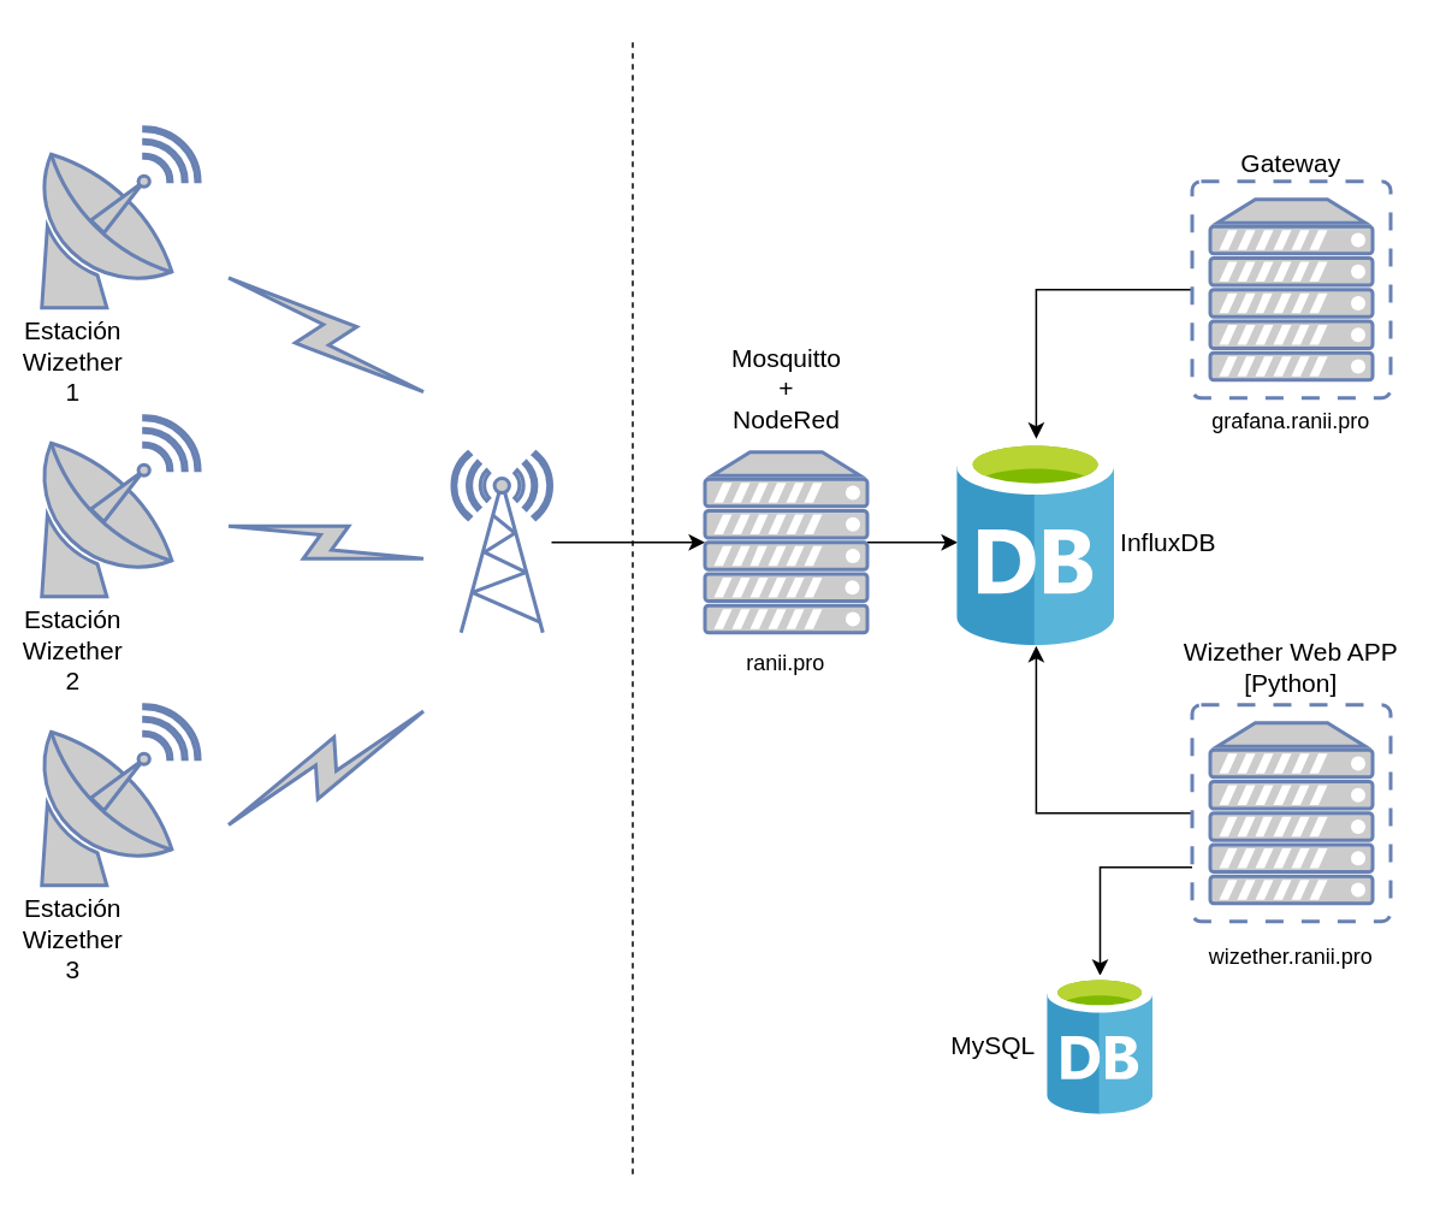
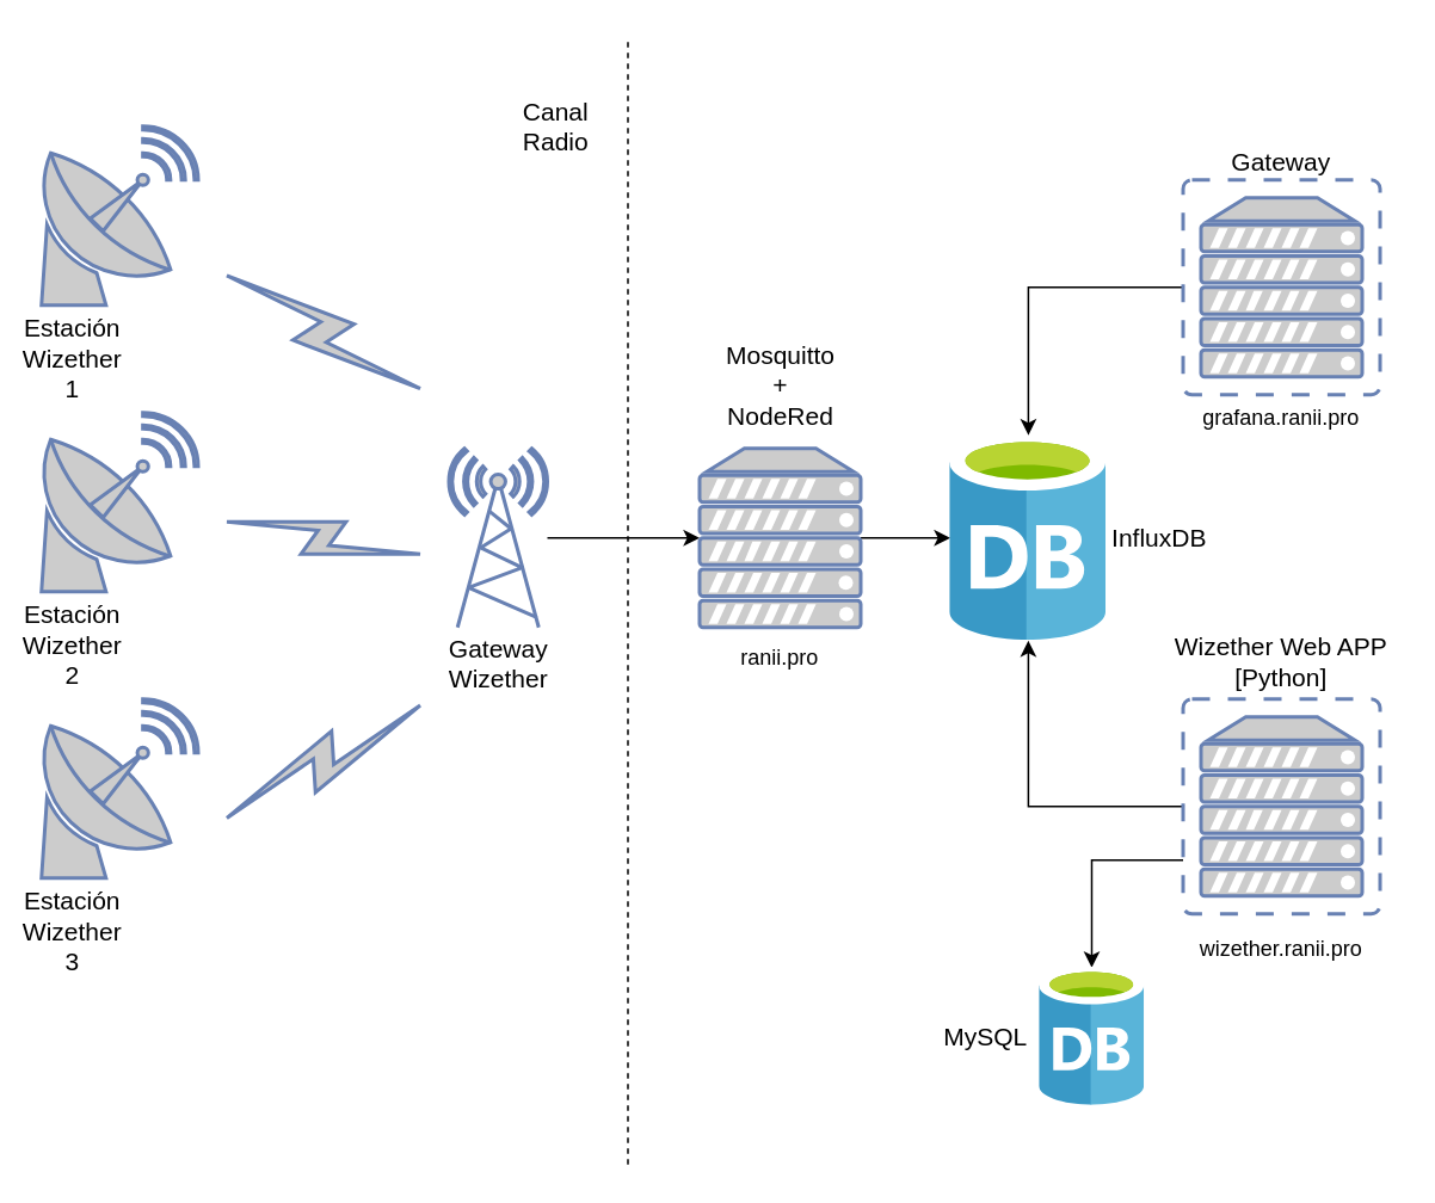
  <mxCell id="0" />
  <mxCell id="1" parent="0" />
  <mxCell id="2" style="edgeStyle=orthogonalEdgeStyle;rounded=0;orthogonalLoop=1;jettySize=auto;html=1;" edge="1" parent="1" source="3" target="11"><mxGeometry relative="1" as="geometry" /></mxCell>
  <mxCell id="3" value="" style="fontColor=#0066CC;verticalAlign=top;verticalLabelPosition=bottom;labelPosition=center;align=center;html=1;outlineConnect=0;fillColor=#CCCCCC;strokeColor=#6881B3;gradientColor=none;gradientDirection=north;strokeWidth=2;shape=mxgraph.networks.radio_tower;" vertex="1" parent="1"><mxGeometry x="250" y="250" width="55" height="100" as="geometry" /></mxCell>
  <mxCell id="4" value="" style="fontColor=#0066CC;verticalAlign=top;verticalLabelPosition=bottom;labelPosition=center;align=center;html=1;outlineConnect=0;fillColor=#CCCCCC;strokeColor=#6881B3;gradientColor=none;gradientDirection=north;strokeWidth=2;shape=mxgraph.networks.satellite_dish;" vertex="1" parent="1"><mxGeometry x="20" y="70" width="90" height="100" as="geometry" /></mxCell>
  <mxCell id="5" value="" style="fontColor=#0066CC;verticalAlign=top;verticalLabelPosition=bottom;labelPosition=center;align=center;html=1;outlineConnect=0;fillColor=#CCCCCC;strokeColor=#6881B3;gradientColor=none;gradientDirection=north;strokeWidth=2;shape=mxgraph.networks.satellite_dish;" vertex="1" parent="1"><mxGeometry x="20" y="230" width="90" height="100" as="geometry" /></mxCell>
  <mxCell id="6" value="" style="fontColor=#0066CC;verticalAlign=top;verticalLabelPosition=bottom;labelPosition=center;align=center;html=1;outlineConnect=0;fillColor=#CCCCCC;strokeColor=#6881B3;gradientColor=none;gradientDirection=north;strokeWidth=2;shape=mxgraph.networks.satellite_dish;" vertex="1" parent="1"><mxGeometry x="20" y="390" width="90" height="100" as="geometry" /></mxCell>
  <mxCell id="7" value="" style="html=1;outlineConnect=0;fillColor=#CCCCCC;strokeColor=#6881B3;gradientColor=none;gradientDirection=north;strokeWidth=2;shape=mxgraph.networks.comm_link_edge;html=1;" edge="1" parent="1"><mxGeometry width="100" height="100" relative="1" as="geometry"><mxPoint x="240" y="220" as="sourcePoint" /><mxPoint x="120" y="150" as="targetPoint" /></mxGeometry></mxCell>
  <mxCell id="8" value="" style="html=1;outlineConnect=0;fillColor=#CCCCCC;strokeColor=#6881B3;gradientColor=none;gradientDirection=north;strokeWidth=2;shape=mxgraph.networks.comm_link_edge;html=1;" edge="1" parent="1"><mxGeometry width="100" height="100" relative="1" as="geometry"><mxPoint x="120" y="290" as="sourcePoint" /><mxPoint x="240" y="310" as="targetPoint" /></mxGeometry></mxCell>
  <mxCell id="9" value="" style="html=1;outlineConnect=0;fillColor=#CCCCCC;strokeColor=#6881B3;gradientColor=none;gradientDirection=north;strokeWidth=2;shape=mxgraph.networks.comm_link_edge;html=1;" edge="1" parent="1"><mxGeometry width="100" height="100" relative="1" as="geometry"><mxPoint x="120" y="460" as="sourcePoint" /><mxPoint x="240" y="390" as="targetPoint" /></mxGeometry></mxCell>
  <mxCell id="10" style="edgeStyle=orthogonalEdgeStyle;rounded=0;orthogonalLoop=1;jettySize=auto;html=1;" edge="1" parent="1" source="11" target="12"><mxGeometry relative="1" as="geometry" /></mxCell>
  <mxCell id="11" value="" style="fontColor=#0066CC;verticalAlign=top;verticalLabelPosition=bottom;labelPosition=center;align=center;html=1;outlineConnect=0;fillColor=#CCCCCC;strokeColor=#6881B3;gradientColor=none;gradientDirection=north;strokeWidth=2;shape=mxgraph.networks.server;" vertex="1" parent="1"><mxGeometry x="390" y="250" width="90" height="100" as="geometry" /></mxCell>
  <mxCell id="12" value="" style="aspect=fixed;html=1;points=[];align=center;image;fontSize=12;image=img/lib/mscae/Database_General.svg;" vertex="1" parent="1"><mxGeometry x="530" y="242.64" width="87.2" height="114.73" as="geometry" /></mxCell>
  <mxCell id="13" style="edgeStyle=orthogonalEdgeStyle;rounded=0;orthogonalLoop=1;jettySize=auto;html=1;" edge="1" parent="1" source="14" target="12"><mxGeometry relative="1" as="geometry" /></mxCell>
  <mxCell id="14" value="" style="fontColor=#0066CC;verticalAlign=top;verticalLabelPosition=bottom;labelPosition=center;align=center;html=1;outlineConnect=0;fillColor=#CCCCCC;strokeColor=#6881B3;gradientColor=none;gradientDirection=north;strokeWidth=2;shape=mxgraph.networks.virtual_server;" vertex="1" parent="1"><mxGeometry x="660" y="100" width="110" height="120" as="geometry" /></mxCell>
  <mxCell id="15" style="edgeStyle=orthogonalEdgeStyle;rounded=0;orthogonalLoop=1;jettySize=auto;html=1;" edge="1" parent="1" source="17" target="12"><mxGeometry relative="1" as="geometry" /></mxCell>
  <mxCell id="16" style="edgeStyle=orthogonalEdgeStyle;rounded=0;orthogonalLoop=1;jettySize=auto;html=1;" edge="1" parent="1" source="17" target="20"><mxGeometry relative="1" as="geometry"><mxPoint x="715" y="540" as="targetPoint" /><Array as="points"><mxPoint x="609" y="480" /></Array></mxGeometry></mxCell>
  <mxCell id="17" value="" style="fontColor=#0066CC;verticalAlign=top;verticalLabelPosition=bottom;labelPosition=center;align=center;html=1;outlineConnect=0;fillColor=#CCCCCC;strokeColor=#6881B3;gradientColor=none;gradientDirection=north;strokeWidth=2;shape=mxgraph.networks.virtual_server;" vertex="1" parent="1"><mxGeometry x="660" y="390" width="110" height="120" as="geometry" /></mxCell>
  <mxCell id="18" value="&lt;div style=&quot;font-size: 14px&quot;&gt;&lt;font style=&quot;font-size: 14px&quot;&gt;Mosquitto&lt;/font&gt;&lt;/div&gt;&lt;div style=&quot;font-size: 14px&quot;&gt;&lt;font style=&quot;font-size: 14px&quot;&gt;+&lt;/font&gt;&lt;/div&gt;&lt;div style=&quot;font-size: 14px&quot;&gt;&lt;font style=&quot;font-size: 14px&quot;&gt;NodeRed&lt;br&gt;&lt;/font&gt;&lt;/div&gt;" style="text;html=1;strokeColor=none;fillColor=none;align=center;verticalAlign=middle;whiteSpace=wrap;rounded=0;" vertex="1" parent="1"><mxGeometry x="402.5" y="200" width="65" height="30" as="geometry" /></mxCell>
  <mxCell id="19" value="&lt;font style=&quot;font-size: 14px&quot;&gt;InfluxDB&lt;/font&gt;" style="text;html=1;strokeColor=none;fillColor=none;align=center;verticalAlign=middle;whiteSpace=wrap;rounded=0;" vertex="1" parent="1"><mxGeometry x="617.2" y="290" width="60" height="20" as="geometry" /></mxCell>
  <mxCell id="20" value="" style="aspect=fixed;html=1;points=[];align=center;image;fontSize=12;image=img/lib/mscae/Database_General.svg;" vertex="1" parent="1"><mxGeometry x="580" y="540" width="58.6" height="77.1" as="geometry" /></mxCell>
  <mxCell id="21" value="&lt;font style=&quot;font-size: 14px&quot;&gt;Estación Wizether 1&lt;/font&gt;" style="text;html=1;strokeColor=none;fillColor=none;align=center;verticalAlign=middle;whiteSpace=wrap;rounded=0;" vertex="1" parent="1"><mxGeometry x="20" y="190" width="40" height="20" as="geometry" /></mxCell>
  <mxCell id="22" value="&lt;font style=&quot;font-size: 14px&quot;&gt;Estación Wizether 2&lt;/font&gt;" style="text;html=1;strokeColor=none;fillColor=none;align=center;verticalAlign=middle;whiteSpace=wrap;rounded=0;" vertex="1" parent="1"><mxGeometry x="20" y="350" width="40" height="20" as="geometry" /></mxCell>
  <mxCell id="23" value="&lt;font style=&quot;font-size: 14px&quot;&gt;Estación Wizether 3&lt;/font&gt;" style="text;html=1;strokeColor=none;fillColor=none;align=center;verticalAlign=middle;whiteSpace=wrap;rounded=0;" vertex="1" parent="1"><mxGeometry x="20" y="510" width="40" height="20" as="geometry" /></mxCell>
+ <mxCell id="24" value="&lt;font style=&quot;font-size: 14px&quot;&gt;Gateway Wizether&lt;/font&gt;" style="text;html=1;strokeColor=none;fillColor=none;align=center;verticalAlign=middle;whiteSpace=wrap;rounded=0;" vertex="1" parent="1"><mxGeometry x="257.5" y="360" width="40" height="20" as="geometry" /></mxCell>
  <mxCell id="25" value="&lt;font style=&quot;font-size: 14px&quot;&gt;Gateway&lt;/font&gt;" style="text;html=1;strokeColor=none;fillColor=none;align=center;verticalAlign=middle;whiteSpace=wrap;rounded=0;" vertex="1" parent="1"><mxGeometry x="695" y="80" width="40" height="20" as="geometry" /></mxCell>
  <mxCell id="26" value="&lt;font style=&quot;font-size: 14px&quot;&gt;Wizether Web APP [Python]&lt;/font&gt;" style="text;html=1;strokeColor=none;fillColor=none;align=center;verticalAlign=middle;whiteSpace=wrap;rounded=0;" vertex="1" parent="1"><mxGeometry x="651.25" y="357.37" width="127.5" height="22.63" as="geometry" /></mxCell>
  <mxCell id="27" value="&lt;font style=&quot;font-size: 14px&quot;&gt;MySQL&lt;/font&gt;" style="text;html=1;strokeColor=none;fillColor=none;align=center;verticalAlign=middle;whiteSpace=wrap;rounded=0;" vertex="1" parent="1"><mxGeometry x="530" y="568.55" width="40" height="20" as="geometry" /></mxCell>
  <mxCell id="28" value="" style="endArrow=none;dashed=1;html=1;" edge="1" parent="1"><mxGeometry width="50" height="50" relative="1" as="geometry"><mxPoint x="350" y="650" as="sourcePoint" /><mxPoint x="350" y="20" as="targetPoint" /></mxGeometry></mxCell>
+ <mxCell id="29" value="&lt;font style=&quot;font-size: 14px&quot;&gt;Canal Radio&lt;/font&gt;" style="text;html=1;strokeColor=none;fillColor=none;align=center;verticalAlign=middle;whiteSpace=wrap;rounded=0;" vertex="1" parent="1"><mxGeometry x="290" y="60" width="40" height="20" as="geometry" /></mxCell>
  <mxCell id="30" value="ranii.pro" style="text;html=1;strokeColor=none;fillColor=none;align=center;verticalAlign=middle;whiteSpace=wrap;rounded=0;" vertex="1" parent="1"><mxGeometry x="415" y="357.37" width="40" height="20" as="geometry" /></mxCell>
  <mxCell id="31" value="grafana.ranii.pro" style="text;html=1;strokeColor=none;fillColor=none;align=center;verticalAlign=middle;whiteSpace=wrap;rounded=0;" vertex="1" parent="1"><mxGeometry x="695" y="222.64" width="40" height="20" as="geometry" /></mxCell>
  <mxCell id="32" value="&lt;div&gt;wizether.ranii.pro&lt;/div&gt;" style="text;html=1;strokeColor=none;fillColor=none;align=center;verticalAlign=middle;whiteSpace=wrap;rounded=0;" vertex="1" parent="1"><mxGeometry x="695" y="520" width="40" height="20" as="geometry" /></mxCell>
